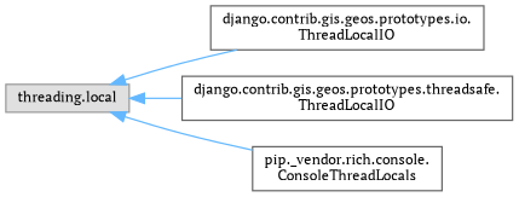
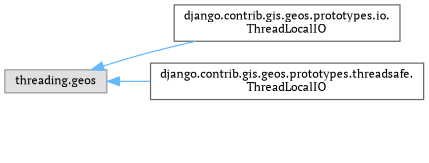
  digraph {
    fontname="PT Serif"
    rankdir=LR
    node [color=grey40 fillcolor=white fontname="PT Serif" fontsize=10 shape=box style=filled]
    edge [color=steelblue1 dir=back fontname="PT Serif" fontsize=10 labelfontname=Helvetica labelfontsize=10 style=solid]
-   n1 [color=grey60 fillcolor="#E0E0E0" height=0.2 label="threading.local" width=0.4]
+   n1 [color=grey60 fillcolor="#E0E0E0" height=0.2 label="threading.geos" width=0.4]
    n2 [height=0.2 label="django.contrib.gis.geos.prototypes.io.\lThreadLocalIO" width=0.4]
    n3 [height=0.2 label="django.contrib.gis.geos.prototypes.threadsafe.\lThreadLocalIO" width=0.4]
-   n4 [height=0.2 label="pip._vendor.rich.console.\lConsoleThreadLocals" width=0.4]
    n1 -> n2
    n1 -> n3
-   n1 -> n4
  }
